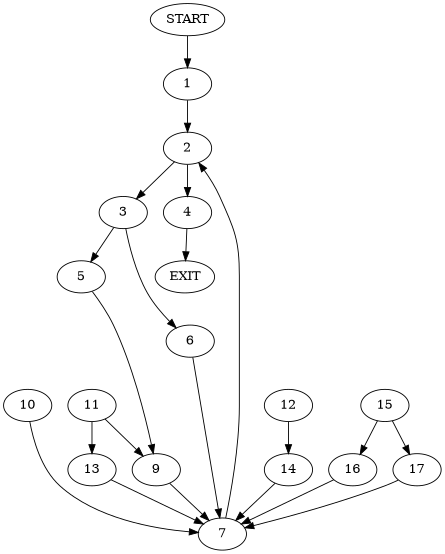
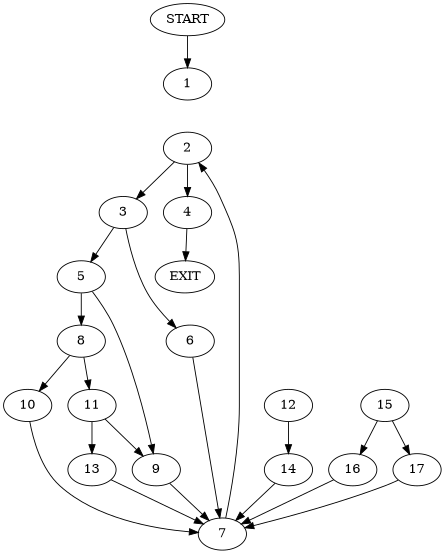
  digraph {
    n1 [label=START]
    1
    2
    n4 [label=EXIT]
    3
    4
    5
    6
+   8
    9
    7
    10
    11
    13
    12
    14
    15
    16
    17
    n1 -> 1
-   1 -> 2
    2 -> 3
    2 -> 4
    3 -> 5
    3 -> 6
    4 -> n4
+   5 -> 8
    5 -> 9
    6 -> 7
+   8 -> 10
+   8 -> 11
    9 -> 7
    7 -> 2
    10 -> 7
    11 -> 9
    11 -> 13
    13 -> 7
    12 -> 14
    14 -> 7
    15 -> 16
    15 -> 17
    16 -> 7
    17 -> 7
  }
